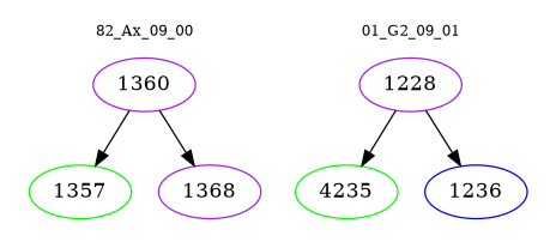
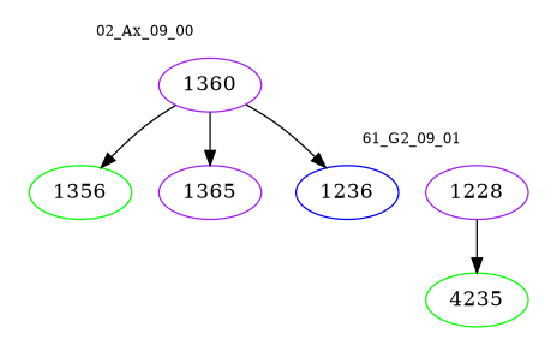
  digraph {
    node [color=purple]
    edge [color=black]
    n1 [label=1360]
-   n2 [color=green label=1357]
-   n3 [label=1368]
+   n2 [color=green label=1356]
+   n3 [label=1365]
    n4 [label=1228]
    n5 [color=green label=4235]
    n6 [color=blue label=1236]
    subgraph cluster_1 {
      color=white
      fontsize=10
-     label="82_Ax_09_00"
+     label="02_Ax_09_00"
      n1
      n2
      n3
    }
    subgraph cluster_2 {
      color=white
      fontsize=10
-     label="01_G2_09_01"
+     label="61_G2_09_01"
      n4
      n5
      n6
    }
    n1 -> n2
    n1 -> n3
    n4 -> n5
-   n4 -> n6
+   n1 -> n6
  }
